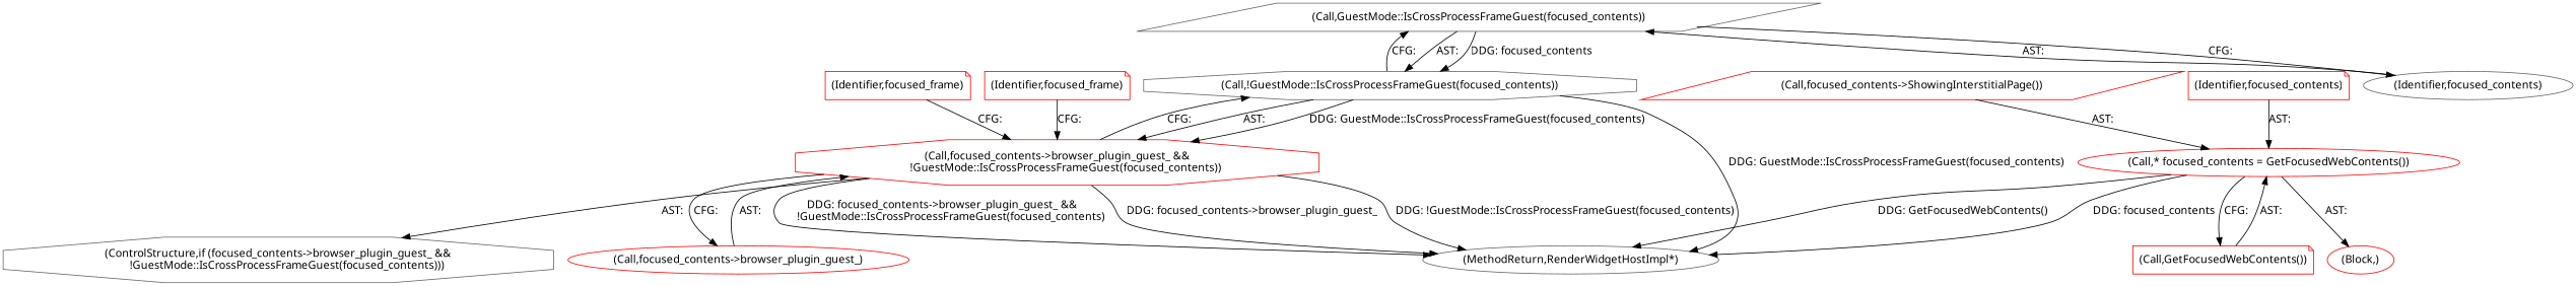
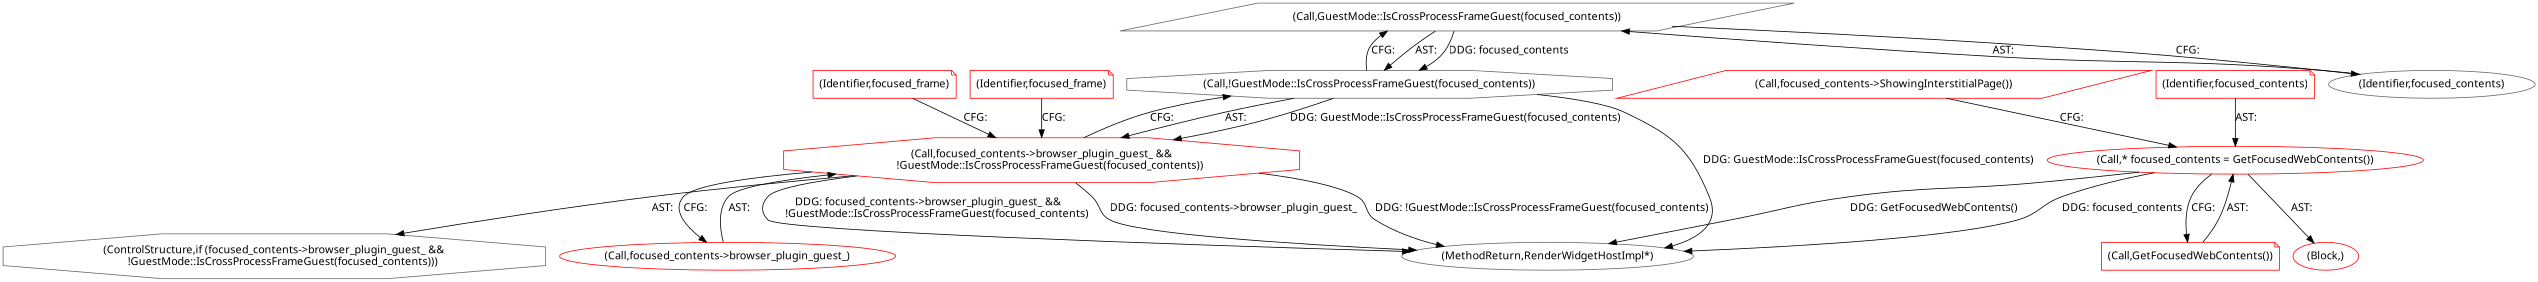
  digraph {
    fontname="Noto Sans"
    node [color=red fontname="Noto Sans" shape=ellipse]
    edge [fontname="Noto Sans"]
    n1 [color=gray40 label="(Call,GuestMode::IsCrossProcessFrameGuest(focused_contents))" shape=parallelogram]
    n2 [color=gray40 label="(Call,!GuestMode::IsCrossProcessFrameGuest(focused_contents))" shape=octagon]
    n3 [color=gray40 label="(Identifier,focused_contents)"]
    n4 [color=gray40 label="(MethodReturn,RenderWidgetHostImpl*)"]
    n5 [label="(Call,focused_contents->browser_plugin_guest_ &&\n      !GuestMode::IsCrossProcessFrameGuest(focused_contents))" shape=octagon]
    n6 [label="(Call,* focused_contents = GetFocusedWebContents())"]
    n7 [label="(Call,GetFocusedWebContents())" shape=note]
    n8 [label="(Block,)"]
    n9 [label="(Call,focused_contents->browser_plugin_guest_)"]
    n10 [color=gray40 label="(ControlStructure,if (focused_contents->browser_plugin_guest_ &&\n      !GuestMode::IsCrossProcessFrameGuest(focused_contents)))" shape=octagon]
    n11 [label="(Identifier,focused_frame)" shape=note]
    n12 [label="(Identifier,focused_frame)" shape=note]
    n13 [label="(Call,focused_contents->ShowingInterstitialPage())" shape=parallelogram]
    n14 [label="(Identifier,focused_contents)" shape=note]
    n1 -> n2 [label="AST: "]
    n1 -> n2 [label="DDG: focused_contents"]
    n1 -> n3 [label="CFG: "]
    n2 -> n1 [label="CFG: "]
    n2 -> n4 [label="DDG: GuestMode::IsCrossProcessFrameGuest(focused_contents)"]
    n2 -> n5 [label="AST: "]
    n2 -> n5 [label="DDG: GuestMode::IsCrossProcessFrameGuest(focused_contents)"]
    n3 -> n1 [label="AST: "]
    n5 -> n2 [label="CFG: "]
    n5 -> n4 [label="DDG: focused_contents->browser_plugin_guest_"]
    n5 -> n4 [label="DDG: !GuestMode::IsCrossProcessFrameGuest(focused_contents)"]
    n5 -> n4 [label="DDG: focused_contents->browser_plugin_guest_ &&\n      !GuestMode::IsCrossProcessFrameGuest(focused_contents)"]
    n5 -> n9 [label="CFG: "]
    n5 -> n10 [label="AST: "]
    n6 -> n4 [label="DDG: GetFocusedWebContents()"]
    n6 -> n4 [label="DDG: focused_contents"]
    n6 -> n7 [label="CFG: "]
    n6 -> n8 [label="AST: "]
    n7 -> n6 [label="AST: "]
    n9 -> n5 [label="AST: "]
    n11 -> n5 [label="CFG: "]
    n12 -> n5 [label="CFG: "]
-   n13 -> n6 [label="AST: "]
+   n13 -> n6 [label="CFG: "]
    n14 -> n6 [label="AST: "]
  }
